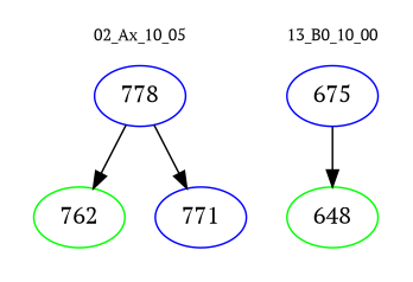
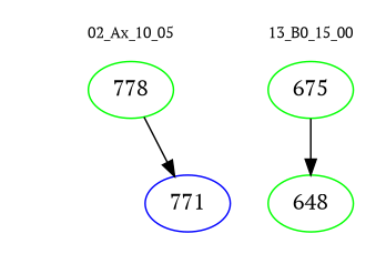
  digraph {
    fontname="PT Serif"
    node [color=blue fontname="PT Serif"]
    edge [color=black fontname="PT Serif"]
-   n1 [label=778]
-   n2 [color=green label=762]
+   n1 [color=green label=778]
    n3 [label=771]
-   n4 [label=675]
+   n4 [color=green label=675]
    n5 [color=green label=648]
    subgraph cluster_1 {
      color=white
      fontsize=10
      label="02_Ax_10_05"
      n1
-     n2
      n3
    }
    subgraph cluster_2 {
      color=white
      fontsize=10
-     label="13_B0_10_00"
+     label="13_B0_15_00"
      n4
      n5
    }
-   n1 -> n2
    n1 -> n3
    n4 -> n5
  }
